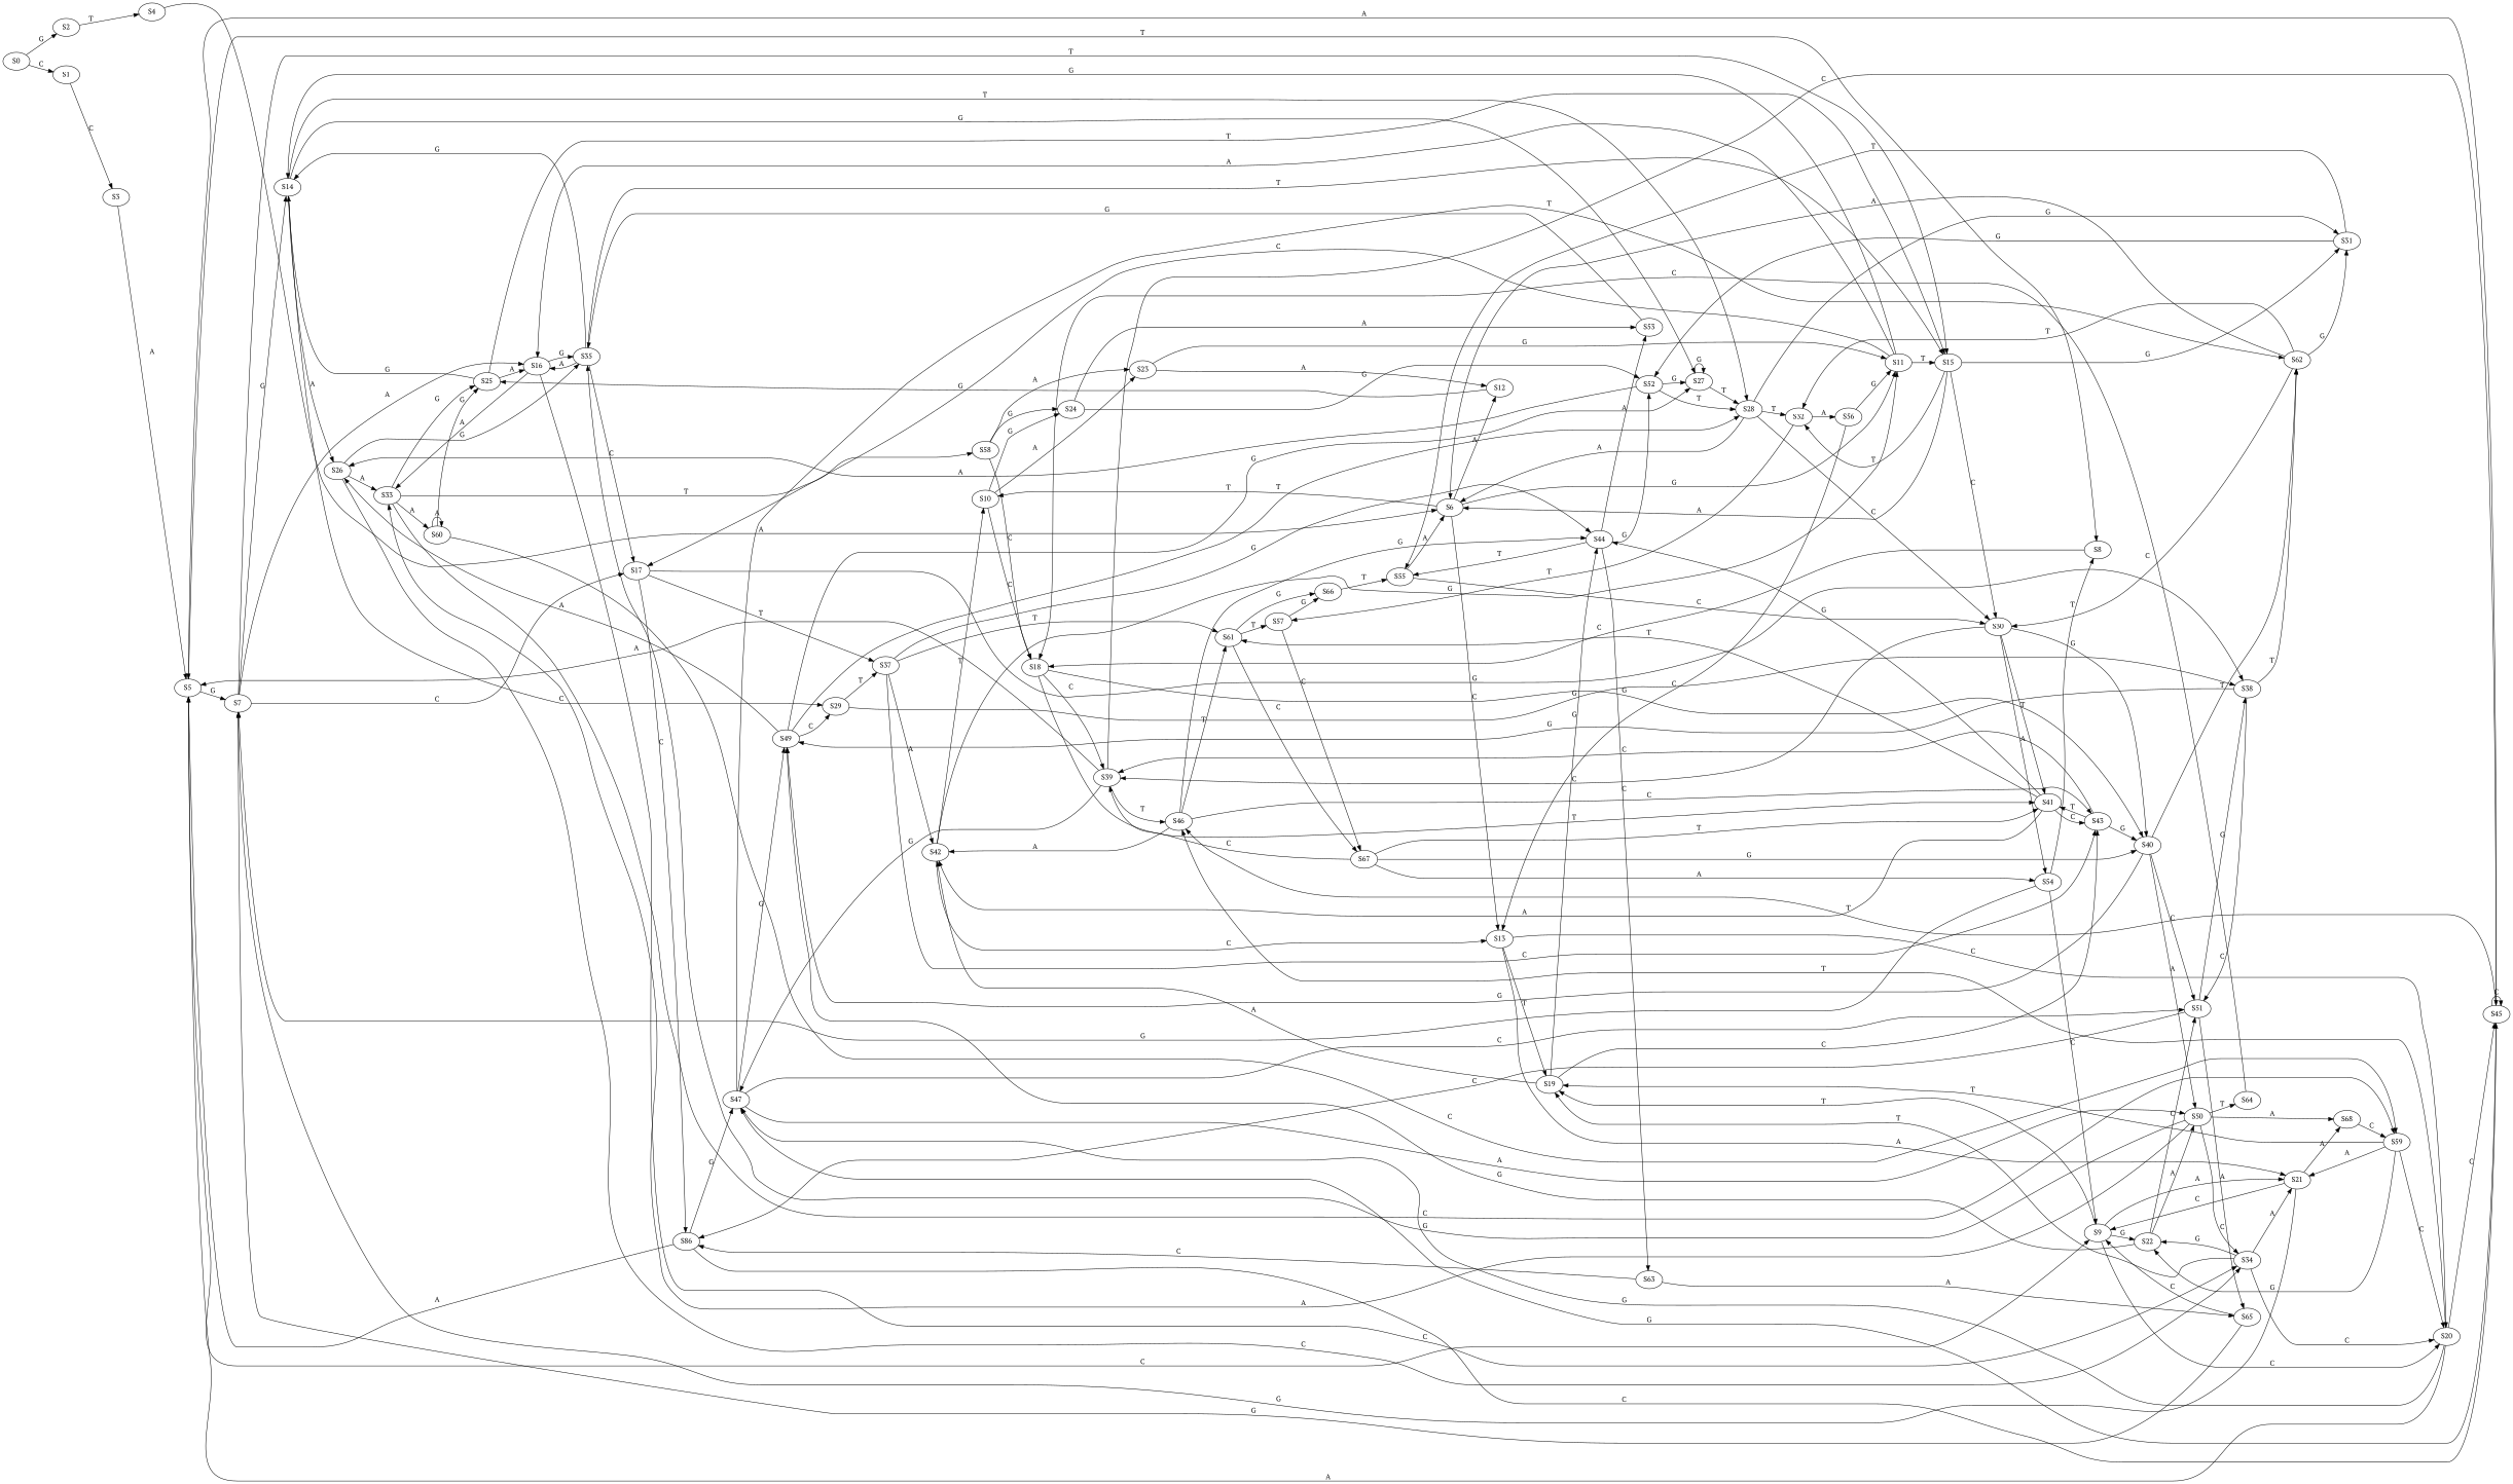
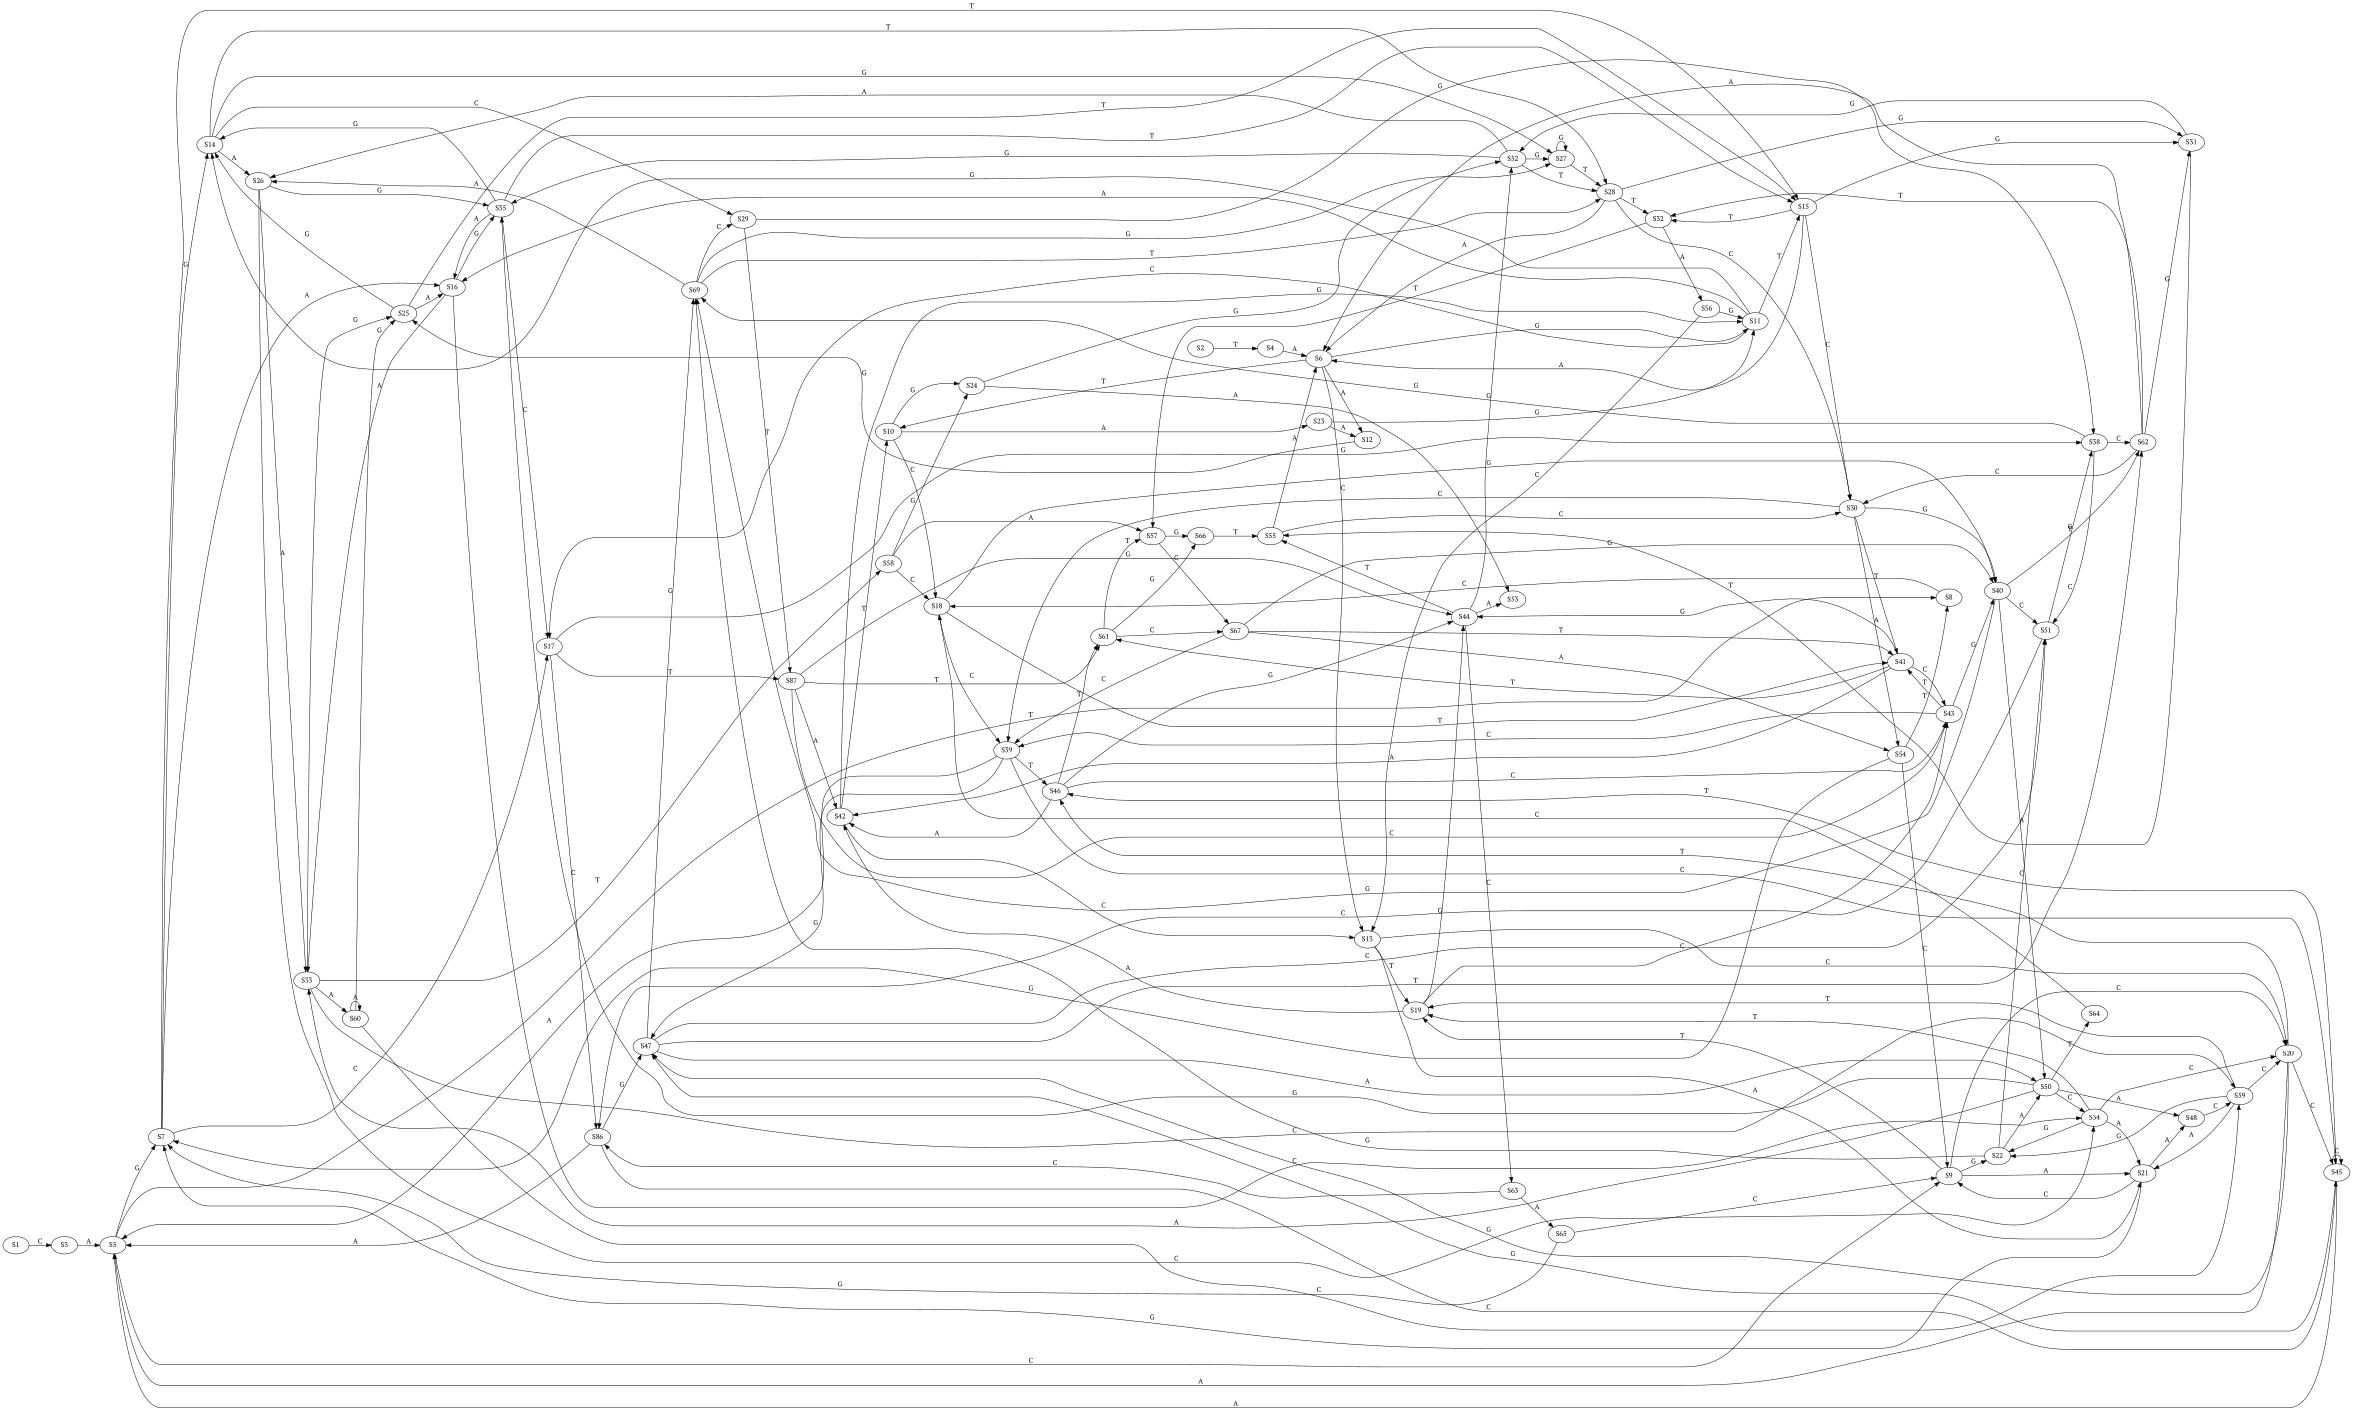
  strict digraph {
    fontname="PT Serif"
    rankdir=LR
    node [fontname="PT Serif"]
    edge [fontname="PT Serif"]
-   S0
    S1
    S2
    S3
    S4
    S5
    S6
    S7
    S8
    S9
    S10
    S11
    S12
    S13
    S14
    S15
    S16
    S17
    S18
    S19
    S20
    S21
    S22
    S23
    S24
    S25
    S26
    S27
    S28
    S29
    S30
    S31
    S32
    S33
    S34
    S35
    n37 [label=S86]
-   S37
+   S37 [label=S87]
    S38
    S39
    S40
    S41
    S42
    S43
    S44
    S45
    S46
    S47
-   S48 [label=S68]
-   S49
+   S48
+   S49 [label=S69]
    S50
    S51
    S52
    S53
    S54
    S55
    S56
    S57
    S58
    S59
    S60
    S61
    S62
    S63
    S64
    S65
    S66
    S67
-   S0 -> S1 [label=C]
-   S0 -> S2 [label=G]
    S1 -> S3 [label=C]
    S2 -> S4 [label=T]
    S3 -> S5 [label=A]
    S4 -> S6 [label=A]
    S5 -> S7 [label=G]
    S5 -> S8 [label=T]
    S5 -> S9 [label=C]
    S6 -> S10 [label=T]
    S6 -> S11 [label=G]
    S6 -> S12 [label=A]
    S6 -> S13 [label=C]
    S7 -> S14 [label=G]
    S7 -> S15 [label=T]
    S7 -> S16 [label=A]
    S7 -> S17 [label=C]
    S8 -> S18 [label=C]
    S9 -> S19 [label=T]
    S9 -> S20 [label=C]
    S9 -> S21 [label=A]
    S9 -> S22 [label=G]
    S10 -> S18 [label=C]
    S10 -> S23 [label=A]
    S10 -> S24 [label=G]
    S11 -> S14 [label=G]
    S11 -> S15 [label=T]
    S11 -> S16 [label=A]
    S11 -> S17 [label=C]
    S12 -> S25 [label=G]
    S13 -> S19 [label=T]
    S13 -> S20 [label=C]
    S13 -> S21 [label=A]
    S14 -> S26 [label=A]
    S14 -> S27 [label=G]
    S14 -> S28 [label=T]
    S14 -> S29 [label=C]
    S15 -> S6 [label=A]
    S15 -> S30 [label=C]
    S15 -> S31 [label=G]
    S15 -> S32 [label=T]
    S16 -> S33 [label=A]
    S16 -> S34 [label=C]
    S16 -> S35 [label=G]
    S17 -> n37 [label=C]
    S17 -> S37 [label=T]
    S17 -> S38 [label=G]
    S18 -> S39 [label=C]
    S18 -> S40 [label=G]
    S18 -> S41 [label=T]
    S19 -> S42 [label=A]
    S19 -> S43 [label=C]
    S19 -> S44 [label=G]
    S20 -> S5 [label=A]
    S20 -> S45 [label=C]
    S20 -> S46 [label=T]
    S20 -> S47 [label=G]
    S21 -> S7 [label=G]
    S21 -> S9 [label=C]
    S21 -> S48 [label=A]
    S22 -> S49 [label=G]
    S22 -> S50 [label=A]
    S22 -> S51 [label=C]
    S23 -> S11 [label=G]
    S23 -> S12 [label=A]
    S24 -> S52 [label=G]
    S24 -> S53 [label=A]
    S25 -> S14 [label=G]
    S25 -> S15 [label=T]
    S25 -> S16 [label=A]
    S26 -> S33 [label=A]
    S26 -> S34 [label=C]
    S26 -> S35 [label=G]
    S27 -> S27 [label=G]
    S27 -> S28 [label=T]
    S28 -> S6 [label=A]
    S28 -> S30 [label=C]
    S28 -> S31 [label=G]
    S28 -> S32 [label=T]
    S29 -> S37 [label=T]
    S29 -> S38 [label=G]
    S30 -> S39 [label=C]
    S30 -> S40 [label=G]
    S30 -> S41 [label=T]
    S30 -> S54 [label=A]
    S31 -> S52 [label=G]
    S31 -> S55 [label=T]
    S32 -> S56 [label=A]
    S32 -> S57 [label=T]
    S33 -> S25 [label=G]
    S33 -> S58 [label=T]
    S33 -> S59 [label=C]
    S33 -> S60 [label=A]
    S34 -> S19 [label=T]
    S34 -> S20 [label=C]
    S34 -> S21 [label=A]
    S34 -> S22 [label=G]
    S35 -> S14 [label=G]
    S35 -> S15 [label=T]
    S35 -> S16 [label=A]
    S35 -> S17 [label=C]
    n37 -> S5 [label=A]
    n37 -> S45 [label=C]
    n37 -> S47 [label=G]
    S37 -> S42 [label=A]
    S37 -> S43 [label=C]
    S37 -> S44 [label=G]
    S37 -> S61 [label=T]
    S38 -> S49 [label=G]
    S38 -> S51 [label=C]
-   S38 -> S62 [label=T]
+   S38 -> S62 [label=C]
    S39 -> S5 [label=A]
    S39 -> S45 [label=C]
    S39 -> S46 [label=T]
    S39 -> S47 [label=G]
    S40 -> S49 [label=G]
    S40 -> S50 [label=A]
    S40 -> S51 [label=C]
    S40 -> S62 [label=T]
    S41 -> S42 [label=A]
    S41 -> S43 [label=C]
    S41 -> S44 [label=G]
    S41 -> S61 [label=T]
    S42 -> S10 [label=T]
    S42 -> S11 [label=G]
    S42 -> S13 [label=C]
    S43 -> S39 [label=C]
    S43 -> S40 [label=G]
    S43 -> S41 [label=T]
    S44 -> S52 [label=G]
    S44 -> S53 [label=A]
    S44 -> S55 [label=T]
    S44 -> S63 [label=C]
    S45 -> S5 [label=A]
    S45 -> S45 [label=C]
    S45 -> S46 [label=T]
    S45 -> S47 [label=G]
    S46 -> S42 [label=A]
    S46 -> S43 [label=C]
    S46 -> S44 [label=G]
    S46 -> S61 [label=T]
    S47 -> S49 [label=G]
    S47 -> S50 [label=A]
    S47 -> S51 [label=C]
    S47 -> S62 [label=T]
    S48 -> S59 [label=C]
    S49 -> S26 [label=A]
    S49 -> S27 [label=G]
    S49 -> S28 [label=T]
    S49 -> S29 [label=C]
    S50 -> S33 [label=A]
    S50 -> S34 [label=C]
    S50 -> S35 [label=G]
    S50 -> S48 [label=A]
    S50 -> S64 [label=T]
    S51 -> n37 [label=C]
    S51 -> S38 [label=G]
-   S51 -> S65 [label=A]
    S52 -> S26 [label=A]
    S52 -> S27 [label=G]
    S52 -> S28 [label=T]
-   S53 -> S35 [label=G]
+   S52 -> S35 [label=G]
    S54 -> S7 [label=G]
    S54 -> S8 [label=T]
    S54 -> S9 [label=C]
    S55 -> S6 [label=A]
    S55 -> S30 [label=C]
    S56 -> S11 [label=G]
    S56 -> S13 [label=C]
    S57 -> S66 [label=G]
    S57 -> S67 [label=C]
    S58 -> S18 [label=C]
-   S58 -> S23 [label=A]
+   S58 -> S57 [label=A]
    S58 -> S24 [label=G]
    S59 -> S19 [label=T]
    S59 -> S20 [label=C]
    S59 -> S21 [label=A]
    S59 -> S22 [label=G]
    S60 -> S25 [label=G]
    S60 -> S59 [label=C]
    S60 -> S60 [label=A]
    S61 -> S57 [label=T]
    S61 -> S66 [label=G]
    S61 -> S67 [label=C]
    S62 -> S6 [label=A]
    S62 -> S30 [label=C]
    S62 -> S31 [label=G]
    S62 -> S32 [label=T]
    S63 -> n37 [label=C]
    S63 -> S65 [label=A]
    S64 -> S18 [label=C]
    S65 -> S7 [label=G]
    S65 -> S9 [label=C]
    S66 -> S55 [label=T]
    S67 -> S39 [label=C]
    S67 -> S40 [label=G]
    S67 -> S41 [label=T]
    S67 -> S54 [label=A]
  }
